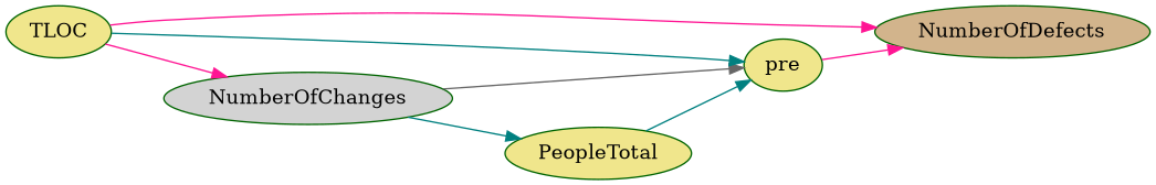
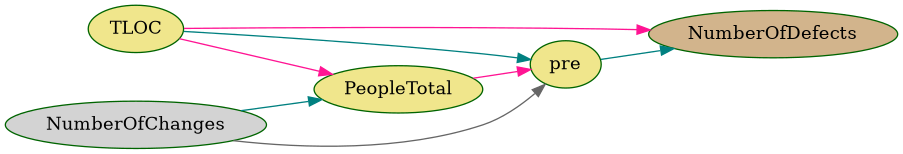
  digraph {
    rankdir=LR
    node [color=darkgreen fillcolor=khaki style=filled]
    edge [color=deeppink]
    PeopleTotal
    pre
    NumberOfDefects [fillcolor=tan]
    NumberOfChanges [fillcolor=lightgrey]
    TLOC
-   PeopleTotal -> pre [color=teal]
-   pre -> NumberOfDefects
+   PeopleTotal -> pre
+   pre -> NumberOfDefects [color=teal]
    NumberOfChanges -> PeopleTotal [color=teal]
    NumberOfChanges -> pre [color=gray40]
    TLOC -> pre [color=teal]
    TLOC -> NumberOfDefects
-   TLOC -> NumberOfChanges
+   TLOC -> PeopleTotal
  }
